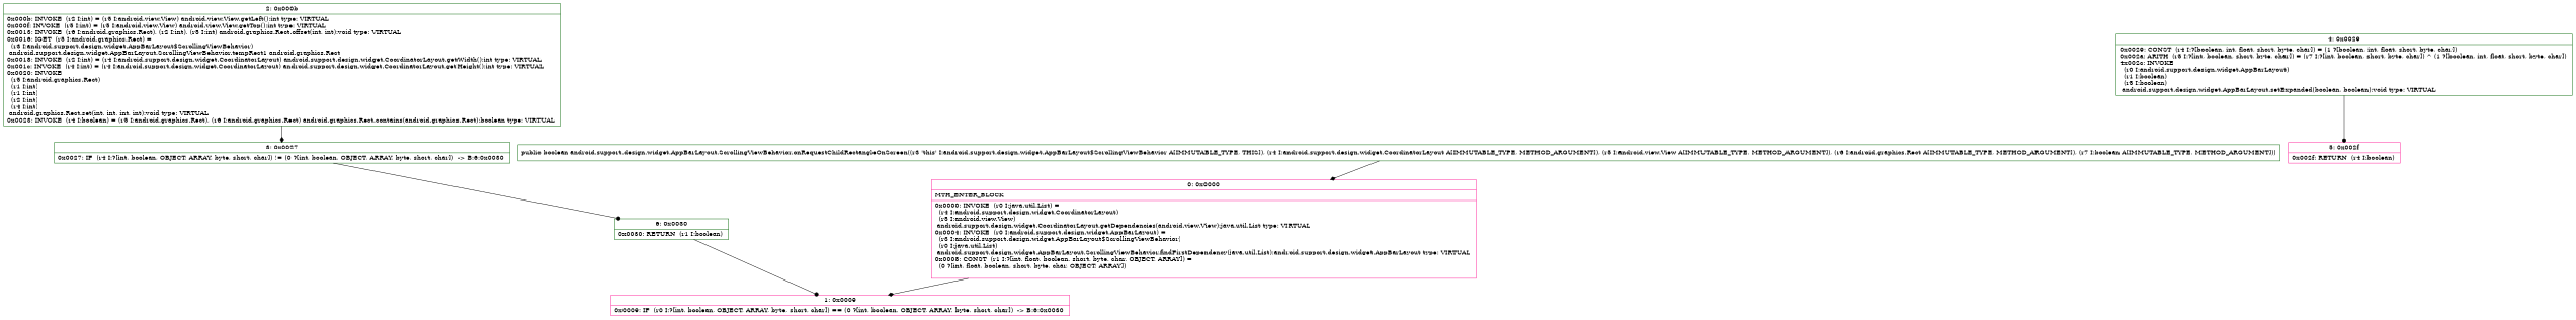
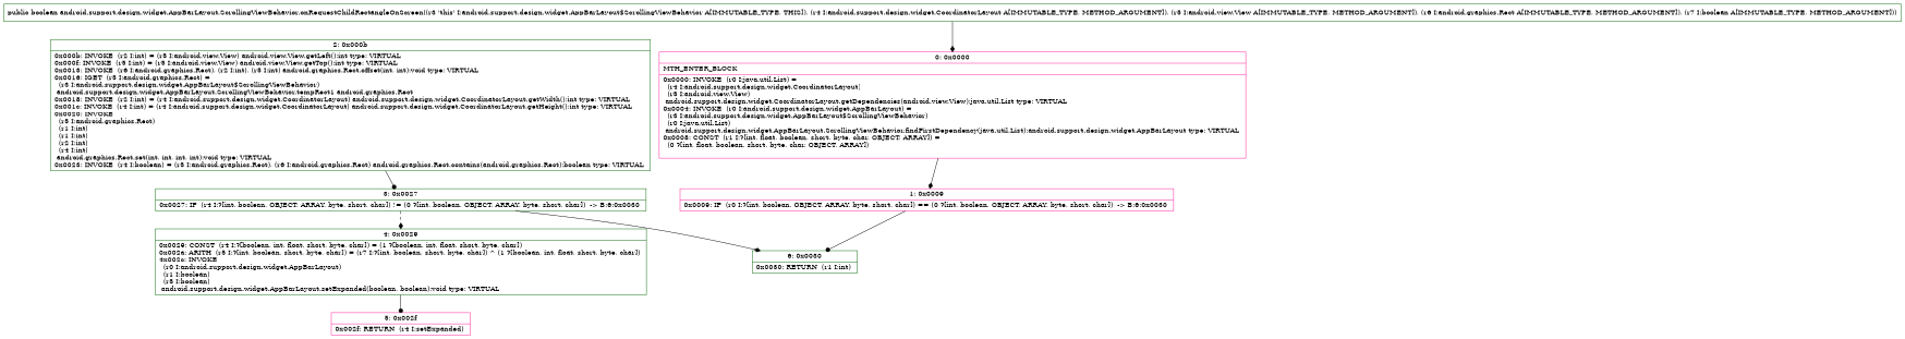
  digraph {
    node [color=darkgreen shape=record]
    edge [arrowhead=diamond]
    n1 [color=deeppink label="{0\:\ 0x0000|MTH_ENTER_BLOCK\l|0x0000: INVOKE  (r0 I:java.util.List) = \l  (r4 I:android.support.design.widget.CoordinatorLayout)\l  (r5 I:android.view.View)\l android.support.design.widget.CoordinatorLayout.getDependencies(android.view.View):java.util.List type: VIRTUAL \l0x0004: INVOKE  (r0 I:android.support.design.widget.AppBarLayout) = \l  (r3 I:android.support.design.widget.AppBarLayout$ScrollingViewBehavior)\l  (r0 I:java.util.List)\l android.support.design.widget.AppBarLayout.ScrollingViewBehavior.findFirstDependency(java.util.List):android.support.design.widget.AppBarLayout type: VIRTUAL \l0x0008: CONST  (r1 I:?[int, float, boolean, short, byte, char, OBJECT, ARRAY]) = \l  (0 ?[int, float, boolean, short, byte, char, OBJECT, ARRAY])\l \l}"]
    n2 [color=deeppink label="{1\:\ 0x0009|0x0009: IF  (r0 I:?[int, boolean, OBJECT, ARRAY, byte, short, char]) == (0 ?[int, boolean, OBJECT, ARRAY, byte, short, char])  \-\> B:6:0x0030 \l}"]
-   n3 [label="{6\:\ 0x0030|0x0030: RETURN  (r1 I:boolean) \l}"]
+   n3 [label="{6\:\ 0x0030|0x0030: RETURN  (r1 I:int) \l}"]
    n4 [label="{2\:\ 0x000b|0x000b: INVOKE  (r2 I:int) = (r5 I:android.view.View) android.view.View.getLeft():int type: VIRTUAL \l0x000f: INVOKE  (r5 I:int) = (r5 I:android.view.View) android.view.View.getTop():int type: VIRTUAL \l0x0013: INVOKE  (r6 I:android.graphics.Rect), (r2 I:int), (r5 I:int) android.graphics.Rect.offset(int, int):void type: VIRTUAL \l0x0016: IGET  (r5 I:android.graphics.Rect) = \l  (r3 I:android.support.design.widget.AppBarLayout$ScrollingViewBehavior)\l android.support.design.widget.AppBarLayout.ScrollingViewBehavior.tempRect1 android.graphics.Rect \l0x0018: INVOKE  (r2 I:int) = (r4 I:android.support.design.widget.CoordinatorLayout) android.support.design.widget.CoordinatorLayout.getWidth():int type: VIRTUAL \l0x001c: INVOKE  (r4 I:int) = (r4 I:android.support.design.widget.CoordinatorLayout) android.support.design.widget.CoordinatorLayout.getHeight():int type: VIRTUAL \l0x0020: INVOKE  \l  (r5 I:android.graphics.Rect)\l  (r1 I:int)\l  (r1 I:int)\l  (r2 I:int)\l  (r4 I:int)\l android.graphics.Rect.set(int, int, int, int):void type: VIRTUAL \l0x0023: INVOKE  (r4 I:boolean) = (r5 I:android.graphics.Rect), (r6 I:android.graphics.Rect) android.graphics.Rect.contains(android.graphics.Rect):boolean type: VIRTUAL \l}"]
    n5 [label="{3\:\ 0x0027|0x0027: IF  (r4 I:?[int, boolean, OBJECT, ARRAY, byte, short, char]) != (0 ?[int, boolean, OBJECT, ARRAY, byte, short, char])  \-\> B:6:0x0030 \l}"]
    n6 [label="{4\:\ 0x0029|0x0029: CONST  (r4 I:?[boolean, int, float, short, byte, char]) = (1 ?[boolean, int, float, short, byte, char]) \l0x002a: ARITH  (r5 I:?[int, boolean, short, byte, char]) = (r7 I:?[int, boolean, short, byte, char]) ^ (1 ?[boolean, int, float, short, byte, char]) \l4x002c: INVOKE  \l  (r0 I:android.support.design.widget.AppBarLayout)\l  (r1 I:boolean)\l  (r5 I:boolean)\l android.support.design.widget.AppBarLayout.setExpanded(boolean, boolean):void type: VIRTUAL \l}"]
-   n7 [color=deeppink label="{5\:\ 0x002f|0x002f: RETURN  (r4 I:boolean) \l}"]
+   n7 [color=deeppink label="{5\:\ 0x002f|0x002f: RETURN  (r4 I:setExpanded) \l}"]
    n8 [label="{public boolean android.support.design.widget.AppBarLayout.ScrollingViewBehavior.onRequestChildRectangleOnScreen((r3 'this' I:android.support.design.widget.AppBarLayout$ScrollingViewBehavior A[IMMUTABLE_TYPE, THIS]), (r4 I:android.support.design.widget.CoordinatorLayout A[IMMUTABLE_TYPE, METHOD_ARGUMENT]), (r5 I:android.view.View A[IMMUTABLE_TYPE, METHOD_ARGUMENT]), (r6 I:android.graphics.Rect A[IMMUTABLE_TYPE, METHOD_ARGUMENT]), (r7 I:boolean A[IMMUTABLE_TYPE, METHOD_ARGUMENT])) }"]
    n1 -> n2
-   n3 -> n2 [arrowhead=dot]
-   n4 -> n5
-   n5 -> n3 [arrowhead=dot]
+   n2 -> n3 [arrowhead=dot]
+   n4 -> n5 [arrowhead=dot]
+   n5 -> n3
+   n5 -> n6 [style=dashed]
    n6 -> n7 [arrowhead=dot]
    n8 -> n1
  }
